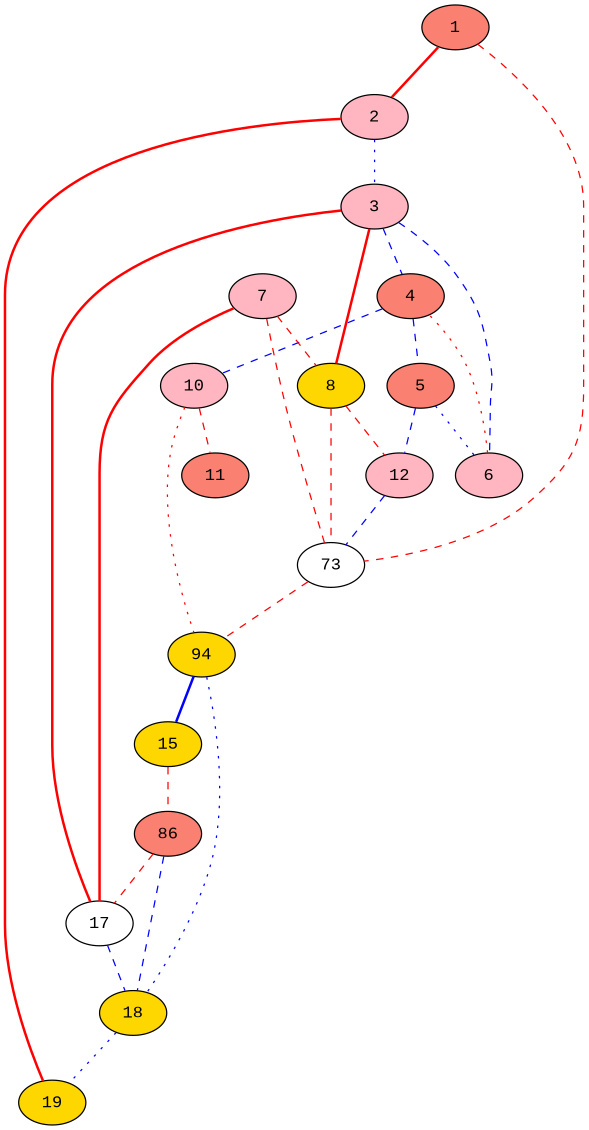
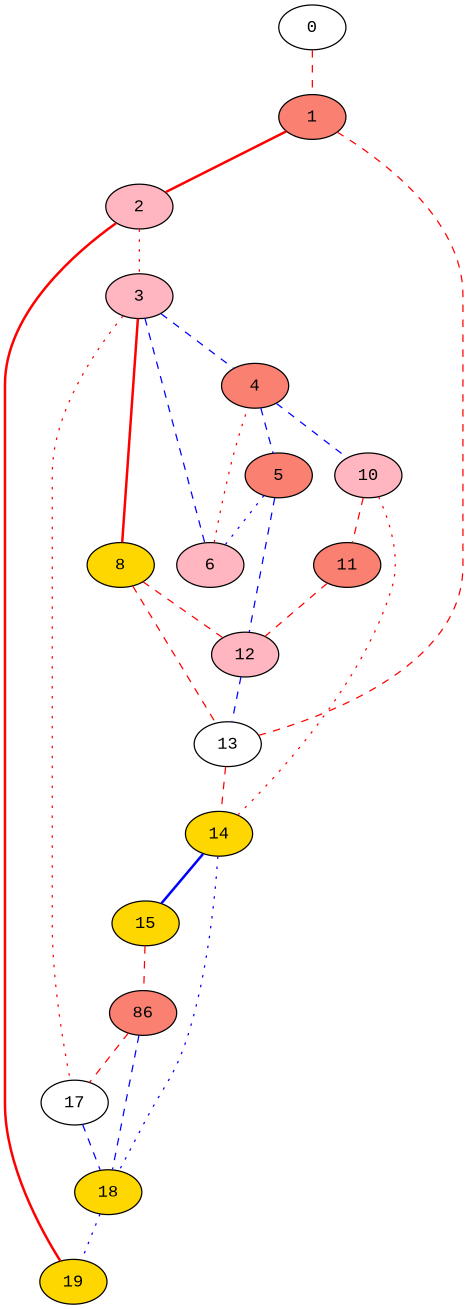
  graph {
    fontname="Liberation Mono"
    node [fillcolor=lightpink fontname="Liberation Mono" style=filled]
    edge [color=red fontname="Liberation Mono" style=dashed]
+   0 [fillcolor=white]
    1 [fillcolor=salmon]
    2
-   13 [fillcolor=white label=73]
+   13 [fillcolor=white]
    3
    19 [fillcolor=gold]
-   14 [fillcolor=gold label=94]
+   14 [fillcolor=gold]
    4 [fillcolor=salmon]
    8 [fillcolor=gold]
    6
    17 [fillcolor=white]
    18 [fillcolor=gold]
    15 [fillcolor=gold]
    5 [fillcolor=salmon]
    10
    12
    11 [fillcolor=salmon]
-   7
    n19 [fillcolor=salmon label=86]
+   0 -- 1
    1 -- 2 [style=bold]
    1 -- 13
-   2 -- 3 [color=blue style=dotted]
+   2 -- 3 [style=dotted]
    2 -- 19 [style=bold]
    13 -- 14
    3 -- 4 [color=blue]
    3 -- 8 [style=bold]
    3 -- 6 [color=blue]
-   3 -- 17 [style=bold]
+   3 -- 17 [style=dotted]
    14 -- 18 [color=blue style=dotted]
    14 -- 15 [color=blue style=bold]
    4 -- 5 [color=blue]
    4 -- 10 [color=blue]
    8 -- 13
    8 -- 12
    6 -- 4 [style=dotted]
    17 -- 18 [color=blue]
    18 -- 19 [color=blue style=dotted]
    15 -- n19
    5 -- 6 [color=blue style=dotted]
    5 -- 12 [color=blue]
    10 -- 14 [style=dotted]
    10 -- 11
    12 -- 13 [color=blue]
-   7 -- 13
-   7 -- 8
-   7 -- 17 [style=bold]
+   11 -- 12
    n19 -- 17
    n19 -- 18 [color=blue]
  }
